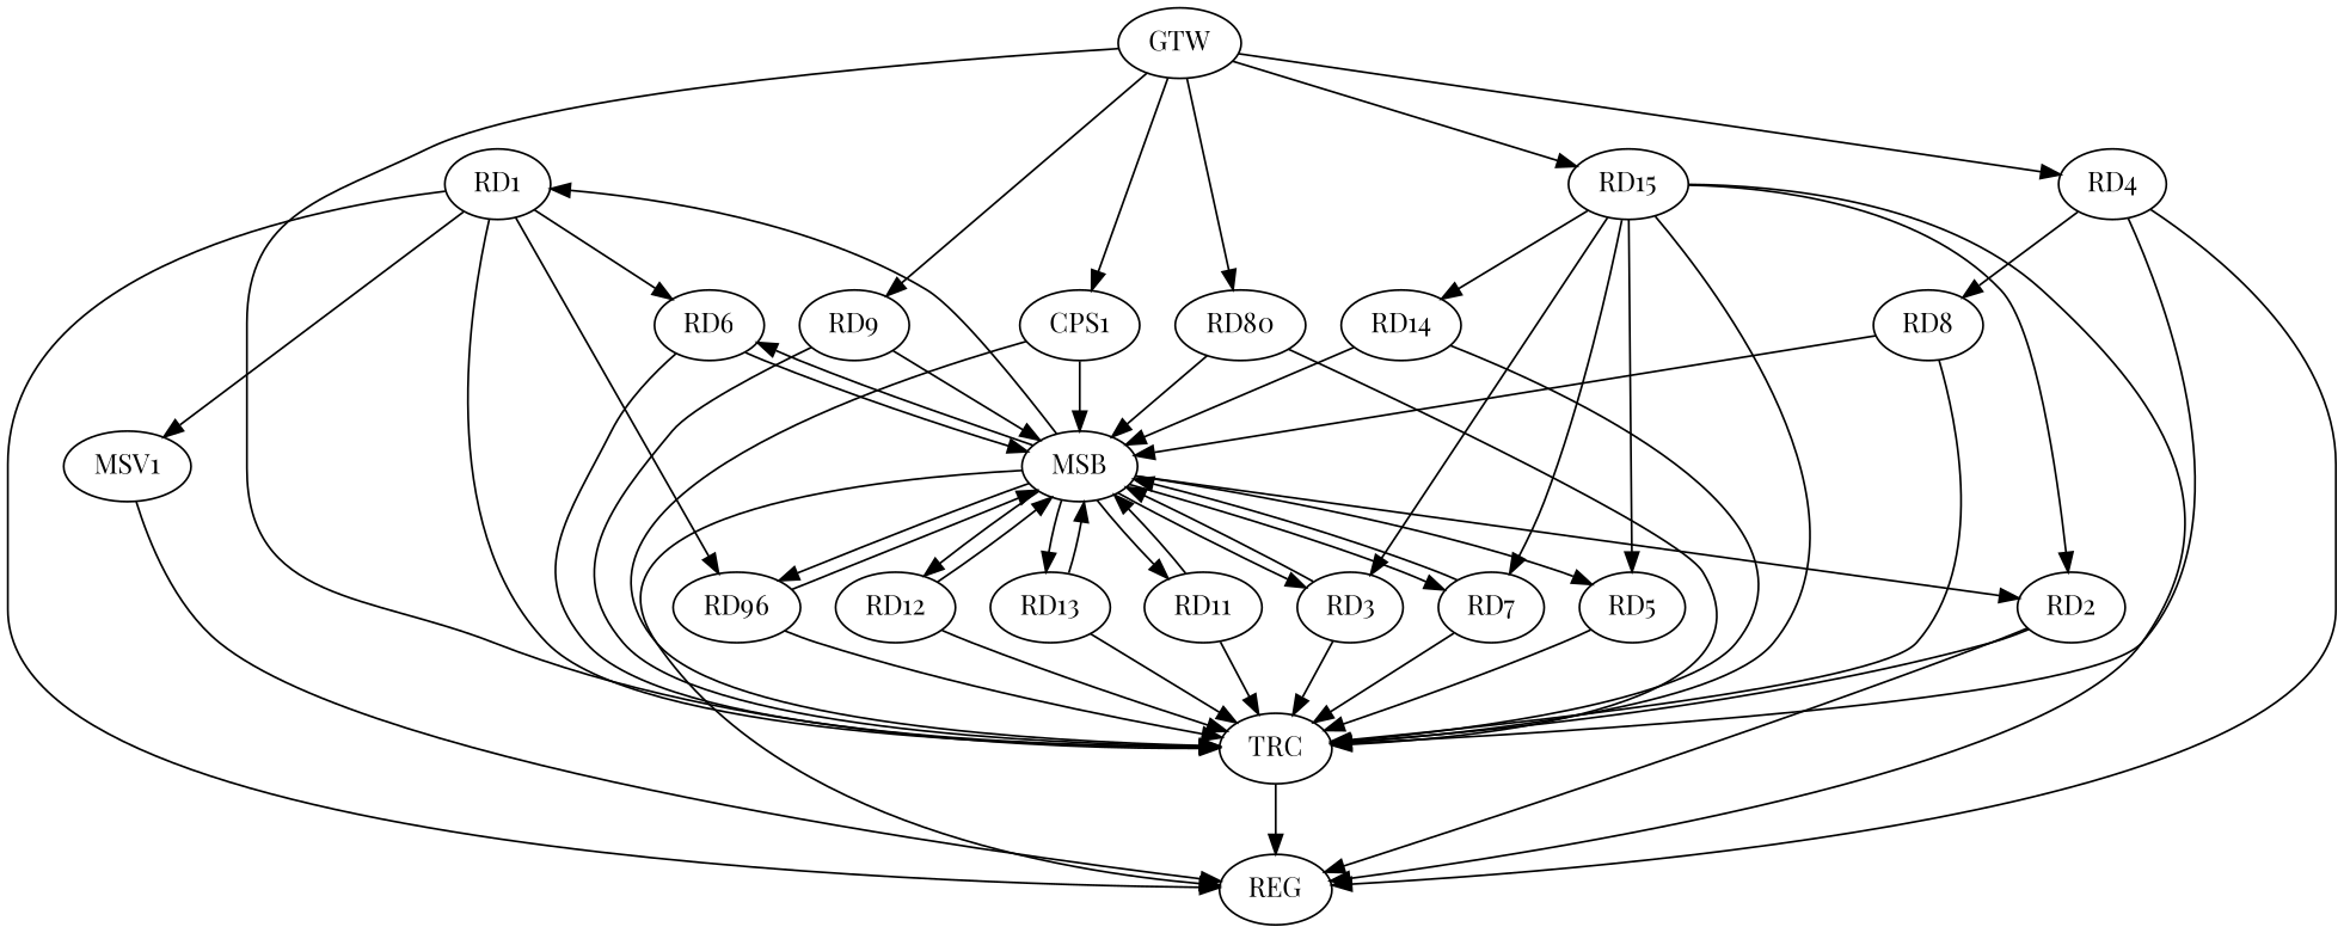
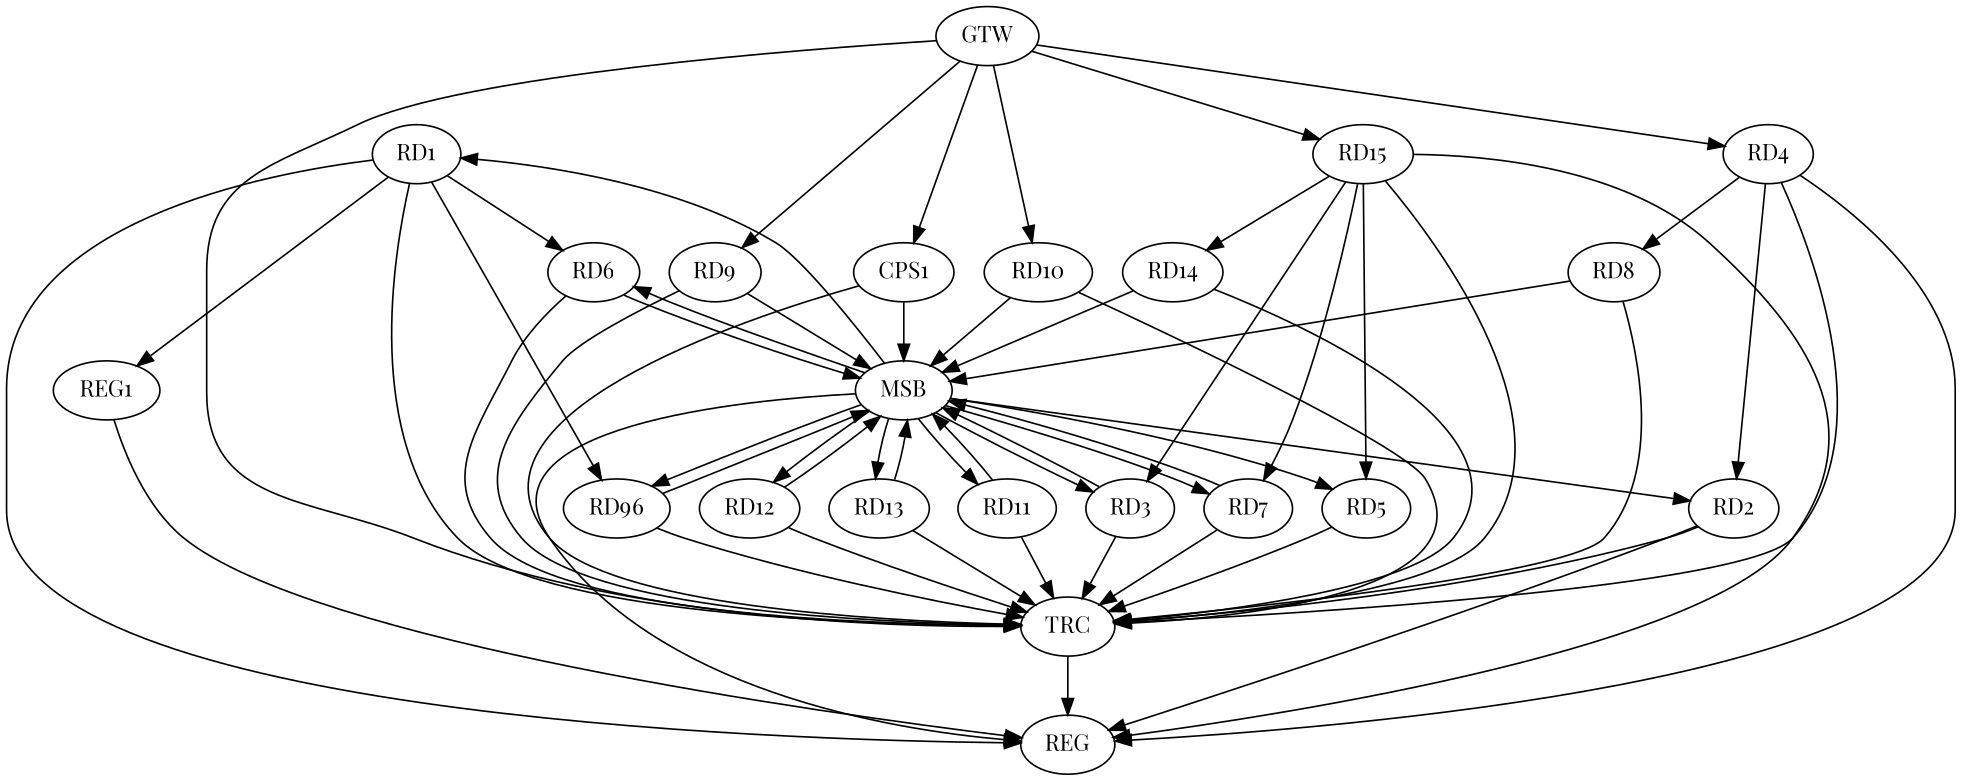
  strict digraph {
    fontname="Playfair Display"
    node [fontname="Playfair Display"]
    edge [fontname="Playfair Display"]
    n1 [label=RD1]
    n2 [label=RD6]
    n3 [label=RD96]
    n4 [label=REG]
    n5 [label=TRC]
-   n6 [label=MSV1]
+   n6 [label=REG1]
    n7 [label=MSB]
    n8 [label=RD2]
    n9 [label=RD3]
    n10 [label=RD5]
    n11 [label=RD7]
    n12 [label=RD11]
    n13 [label=RD12]
    n14 [label=RD13]
    n15 [label=RD4]
    n16 [label=RD8]
    n17 [label=RD9]
-   n18 [label=RD80]
+   n18 [label=RD10]
    n19 [label=RD14]
    n20 [label=RD15]
    n21 [label=CPS1]
    n22 [label=GTW]
    n1 -> n2
    n1 -> n3
    n1 -> n4
    n1 -> n5
    n1 -> n6
    n2 -> n5
    n2 -> n7
    n3 -> n5
    n3 -> n7
    n5 -> n4
    n6 -> n4
    n7 -> n1
    n7 -> n2
    n7 -> n3
    n7 -> n4
    n7 -> n8
    n7 -> n9
    n7 -> n10
    n7 -> n11
    n7 -> n12
    n7 -> n13
    n7 -> n14
    n8 -> n4
    n8 -> n5
    n9 -> n5
    n9 -> n7
    n10 -> n5
    n11 -> n5
    n11 -> n7
    n12 -> n5
    n12 -> n7
    n13 -> n5
    n13 -> n7
    n14 -> n5
    n14 -> n7
    n15 -> n4
    n15 -> n5
    n15 -> n16
    n16 -> n5
    n16 -> n7
    n17 -> n5
    n17 -> n7
    n18 -> n5
    n18 -> n7
    n19 -> n5
    n19 -> n7
    n20 -> n4
    n20 -> n5
-   n20 -> n8
+   n15 -> n8
    n20 -> n9
    n20 -> n10
    n20 -> n11
    n20 -> n19
    n21 -> n5
    n21 -> n7
    n22 -> n5
    n22 -> n15
    n22 -> n17
    n22 -> n18
    n22 -> n20
    n22 -> n21
  }
